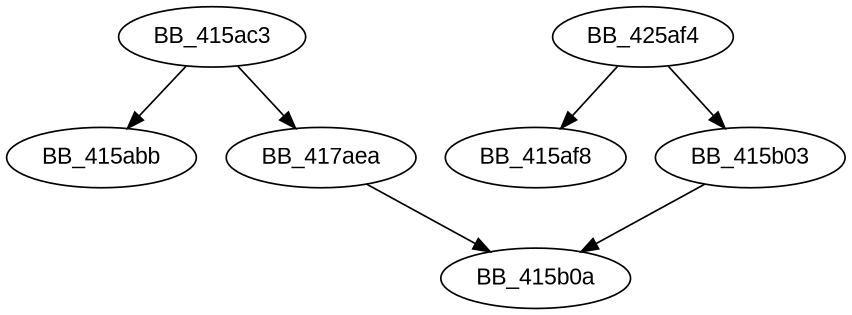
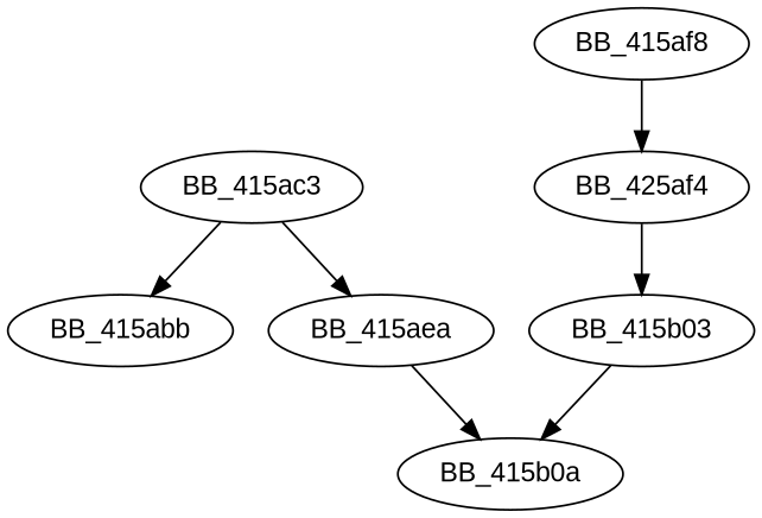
  digraph {
    fontname="Liberation Sans"
    node [fontname="Liberation Sans"]
    edge [fontname="Liberation Sans"]
    BB_415ac3
    BB_415abb
-   BB_415aea [label=BB_417aea]
+   BB_415aea
    BB_415b0a
    n5 [label=BB_425af4]
    BB_415af8
    BB_415b03
    BB_415ac3 -> BB_415abb
    BB_415ac3 -> BB_415aea
    BB_415aea -> BB_415b0a
-   n5 -> BB_415af8
+   BB_415af8 -> n5
    n5 -> BB_415b03
    BB_415b03 -> BB_415b0a
  }
